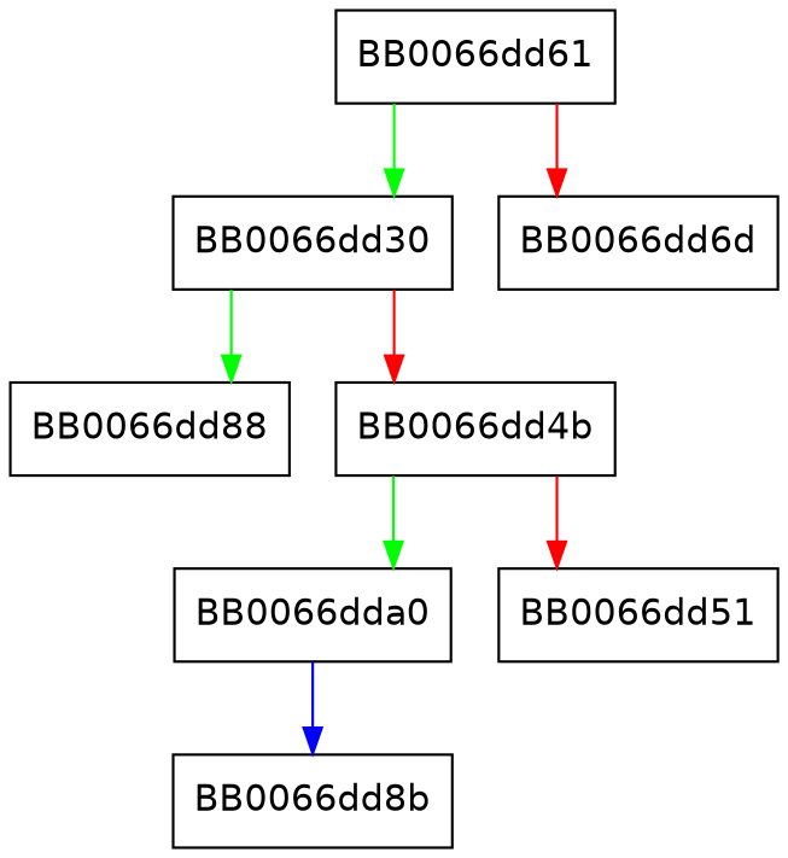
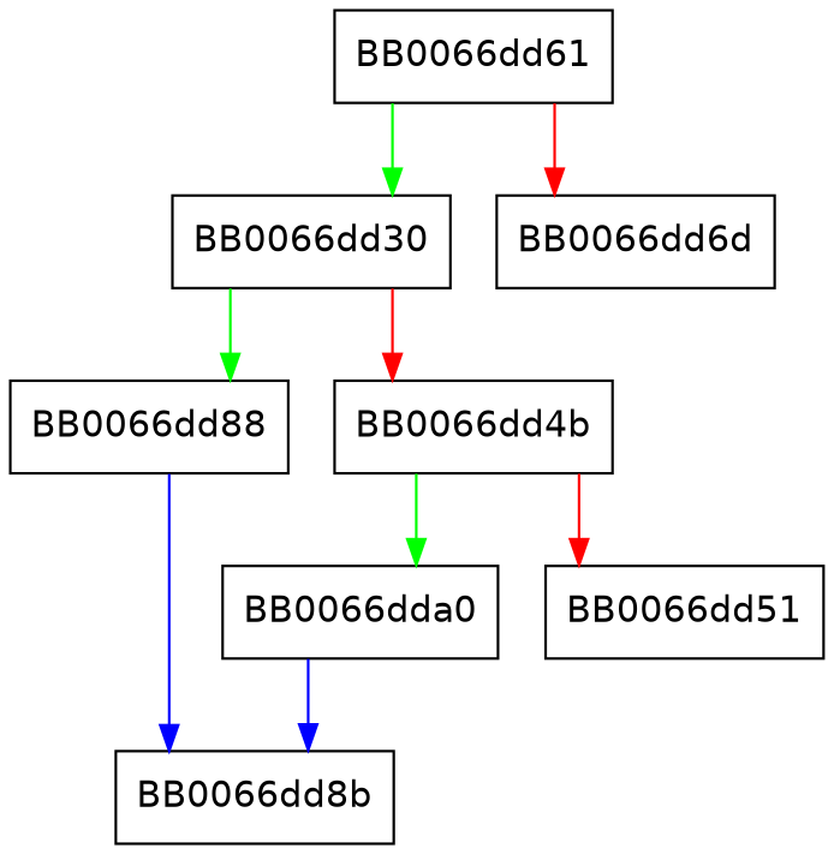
  digraph {
    fontname="DejaVu Sans"
    splines=ortho
    node [fontname="DejaVu Sans" shape=box]
    edge [color=green fontname="DejaVu Sans"]
    BB0066dd61
    BB0066dd30
    BB0066dd6d
    BB0066dd88
    BB0066dd4b
    BB0066dd8b
    BB0066dda0
    BB0066dd51
    BB0066dd61 -> BB0066dd30
    BB0066dd61 -> BB0066dd6d [color=red]
    BB0066dd30 -> BB0066dd88
    BB0066dd30 -> BB0066dd4b [color=red]
+   BB0066dd88 -> BB0066dd8b [color=blue]
    BB0066dd4b -> BB0066dda0
    BB0066dd4b -> BB0066dd51 [color=red]
    BB0066dda0 -> BB0066dd8b [color=blue]
  }
